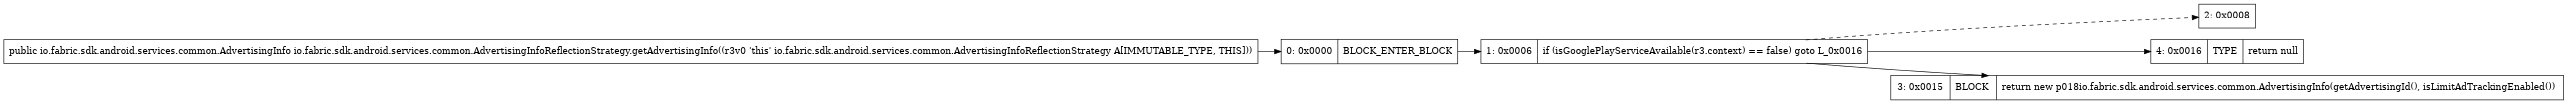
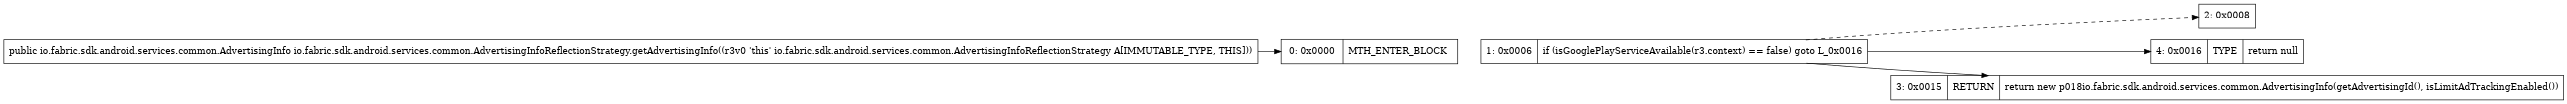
  digraph {
    rankdir=LR
    node [shape=record]
-   n1 [label="{0\:\ 0x0000|BLOCK_ENTER_BLOCK\l}"]
+   n1 [label="{0\:\ 0x0000|MTH_ENTER_BLOCK\l}"]
    n2 [label="{1\:\ 0x0006|if (isGooglePlayServiceAvailable(r3.context) == false) goto L_0x0016\l}"]
    n3 [label="{2\:\ 0x0008}"]
    n4 [label="{4\:\ 0x0016|TYPE\l|return null\l}"]
-   n5 [label="{3\:\ 0x0015|BLOCK\l|return new p018io.fabric.sdk.android.services.common.AdvertisingInfo(getAdvertisingId(), isLimitAdTrackingEnabled())\l}"]
+   n5 [label="{3\:\ 0x0015|RETURN\l|return new p018io.fabric.sdk.android.services.common.AdvertisingInfo(getAdvertisingId(), isLimitAdTrackingEnabled())\l}"]
    n6 [label="{public io.fabric.sdk.android.services.common.AdvertisingInfo io.fabric.sdk.android.services.common.AdvertisingInfoReflectionStrategy.getAdvertisingInfo((r3v0 'this' io.fabric.sdk.android.services.common.AdvertisingInfoReflectionStrategy A[IMMUTABLE_TYPE, THIS])) }"]
-   n1 -> n2
    n2 -> n3 [style=dashed]
    n2 -> n4
    n2 -> n5
    n6 -> n1
  }
